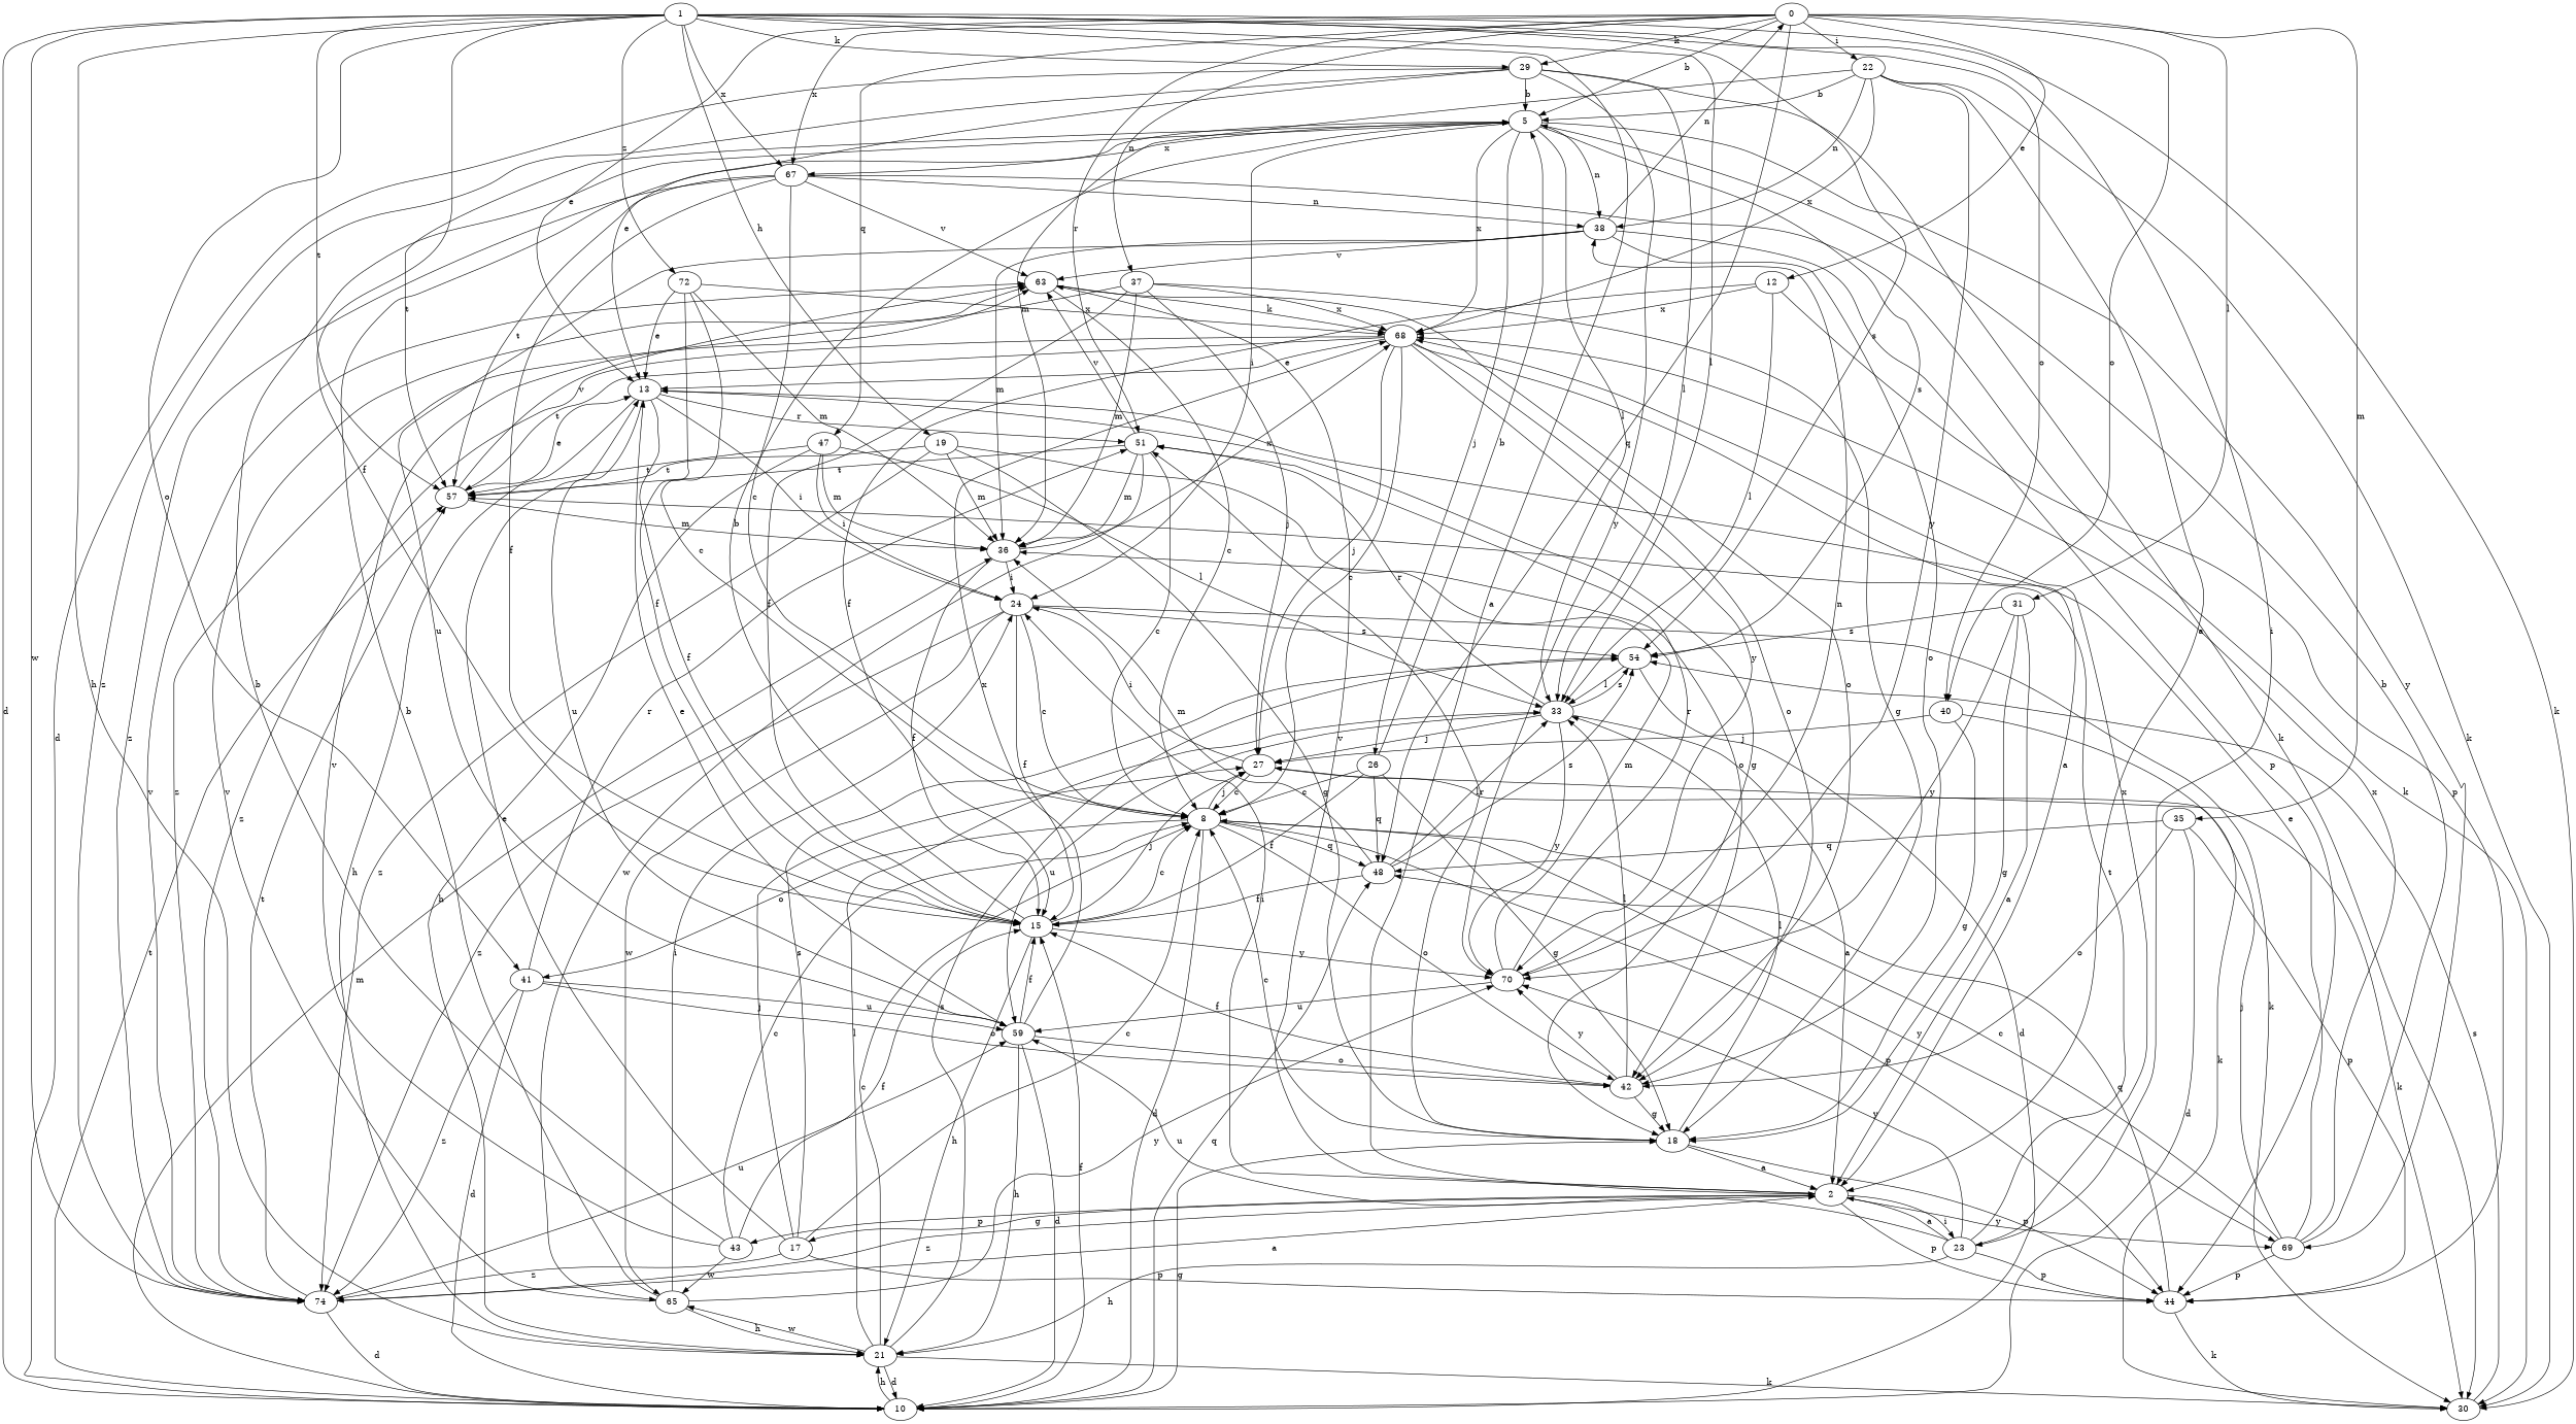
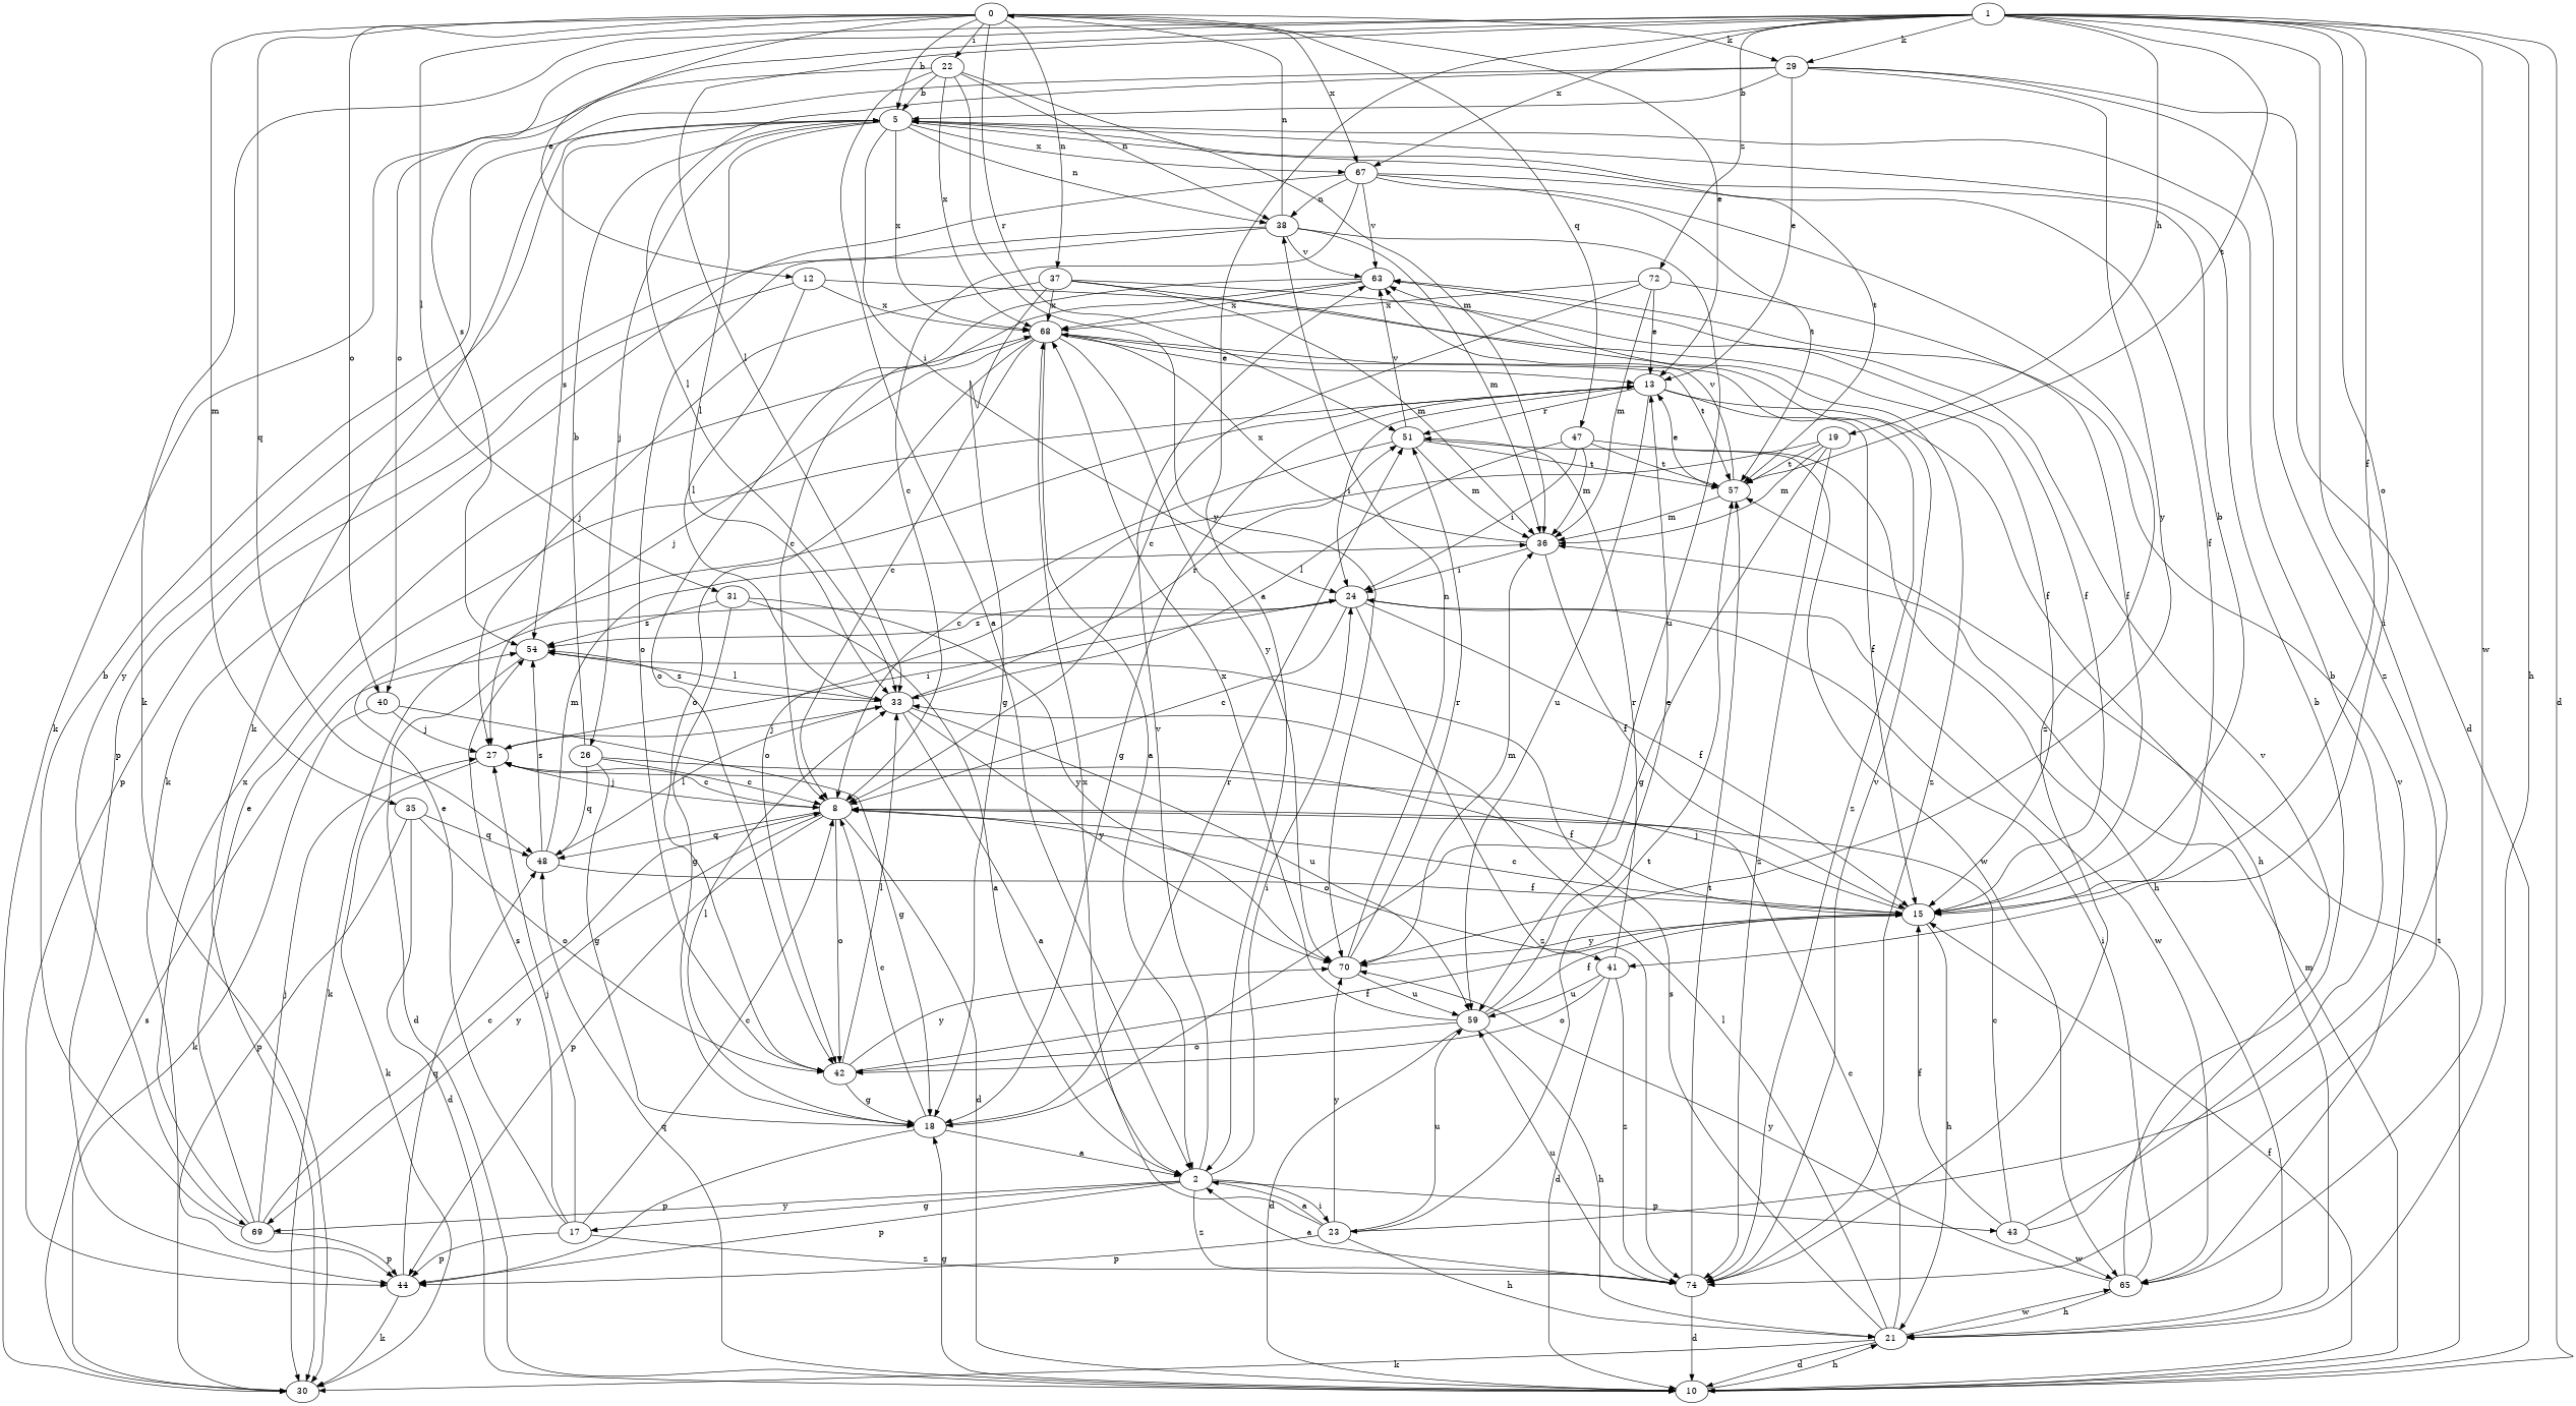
  strict digraph {
    0
    5
    12
    13
    22
    29
    31
    35
    37
    40
    47
    48
    51
    67
    38
    33
    54
    57
    24
    69
    26
    68
    15
    44
    21
    18
    59
    2
    30
    36
    70
    10
    74
    42
    27
    63
    65
    8
    1
    19
    23
    41
    72
    17
    43
    0 -> 5 [label=b]
    0 -> 12 [label=e]
    0 -> 13 [label=e]
    0 -> 22 [label=i]
    0 -> 29 [label=k]
    0 -> 31 [label=l]
    0 -> 35 [label=m]
    0 -> 37 [label=n]
    0 -> 40 [label=o]
    0 -> 47 [label=q]
    0 -> 48 [label=q]
    0 -> 51 [label=r]
    0 -> 67 [label=x]
    5 -> 67 [label=x]
    5 -> 38 [label=n]
    5 -> 33 [label=l]
    5 -> 54 [label=s]
    5 -> 57 [label=t]
    5 -> 24 [label=i]
    5 -> 69 [label=y]
    5 -> 26 [label=j]
    5 -> 68 [label=x]
    12 -> 33 [label=l]
    12 -> 68 [label=x]
    12 -> 15 [label=f]
    12 -> 44 [label=p]
    13 -> 51 [label=r]
    13 -> 24 [label=i]
    13 -> 15 [label=f]
    13 -> 21 [label=h]
    13 -> 18 [label=g]
    13 -> 59 [label=u]
    22 -> 5 [label=b]
    22 -> 38 [label=n]
    22 -> 68 [label=x]
    22 -> 2 [label=a]
    22 -> 30 [label=k]
    22 -> 36 [label=m]
    22 -> 70 [label=y]
    29 -> 5 [label=b]
    29 -> 13 [label=e]
    29 -> 33 [label=l]
    29 -> 30 [label=k]
    29 -> 70 [label=y]
    29 -> 10 [label=d]
    29 -> 74 [label=z]
    31 -> 54 [label=s]
    31 -> 18 [label=g]
    31 -> 2 [label=a]
    31 -> 70 [label=y]
    35 -> 48 [label=q]
    35 -> 44 [label=p]
    35 -> 10 [label=d]
    35 -> 42 [label=o]
    37 -> 68 [label=x]
    37 -> 15 [label=f]
    37 -> 18 [label=g]
    37 -> 36 [label=m]
    37 -> 74 [label=z]
    37 -> 27 [label=j]
    40 -> 18 [label=g]
    40 -> 30 [label=k]
    40 -> 27 [label=j]
    47 -> 33 [label=l]
    47 -> 57 [label=t]
    47 -> 24 [label=i]
    47 -> 21 [label=h]
    47 -> 36 [label=m]
    48 -> 33 [label=l]
    48 -> 54 [label=s]
    48 -> 15 [label=f]
    48 -> 36 [label=m]
    51 -> 57 [label=t]
    51 -> 36 [label=m]
    51 -> 63 [label=v]
    51 -> 65 [label=w]
    51 -> 8 [label=c]
    67 -> 38 [label=n]
    67 -> 57 [label=t]
    67 -> 15 [label=f]
    67 -> 30 [label=k]
    67 -> 74 [label=z]
    67 -> 63 [label=v]
    67 -> 8 [label=c]
    38 -> 0 [label=n]
    38 -> 44 [label=p]
    38 -> 59 [label=u]
    38 -> 36 [label=m]
    38 -> 42 [label=o]
    38 -> 63 [label=v]
    33 -> 51 [label=r]
    33 -> 54 [label=s]
    33 -> 59 [label=u]
    33 -> 2 [label=a]
    33 -> 70 [label=y]
    33 -> 27 [label=j]
    54 -> 33 [label=l]
    54 -> 10 [label=d]
    57 -> 13 [label=e]
    57 -> 36 [label=m]
    57 -> 63 [label=v]
    24 -> 54 [label=s]
    24 -> 15 [label=f]
    24 -> 30 [label=k]
    24 -> 74 [label=z]
    24 -> 65 [label=w]
    24 -> 8 [label=c]
    69 -> 5 [label=b]
    69 -> 13 [label=e]
    69 -> 68 [label=x]
    69 -> 44 [label=p]
    69 -> 27 [label=j]
    69 -> 8 [label=c]
    26 -> 5 [label=b]
    26 -> 48 [label=q]
    26 -> 15 [label=f]
    26 -> 18 [label=g]
    26 -> 8 [label=c]
    68 -> 13 [label=e]
    68 -> 57 [label=t]
    68 -> 2 [label=a]
    68 -> 70 [label=y]
    68 -> 74 [label=z]
    68 -> 42 [label=o]
    68 -> 27 [label=j]
    68 -> 8 [label=c]
    15 -> 5 [label=b]
    15 -> 21 [label=h]
    15 -> 70 [label=y]
    15 -> 27 [label=j]
    15 -> 8 [label=c]
    44 -> 48 [label=q]
    44 -> 30 [label=k]
    21 -> 33 [label=l]
    21 -> 54 [label=s]
    21 -> 30 [label=k]
    21 -> 10 [label=d]
    21 -> 65 [label=w]
    21 -> 8 [label=c]
    18 -> 51 [label=r]
    18 -> 33 [label=l]
    18 -> 44 [label=p]
    18 -> 2 [label=a]
    18 -> 8 [label=c]
    59 -> 13 [label=e]
    59 -> 68 [label=x]
    59 -> 15 [label=f]
    59 -> 21 [label=h]
    59 -> 10 [label=d]
    59 -> 42 [label=o]
    2 -> 24 [label=i]
    2 -> 69 [label=y]
    2 -> 44 [label=p]
    2 -> 74 [label=z]
    2 -> 63 [label=v]
    2 -> 23 [label=i]
    2 -> 17 [label=g]
    2 -> 43 [label=p]
    30 -> 54 [label=s]
    36 -> 24 [label=i]
    36 -> 68 [label=x]
    36 -> 15 [label=f]
    70 -> 51 [label=r]
    70 -> 38 [label=n]
    70 -> 59 [label=u]
    70 -> 36 [label=m]
    10 -> 48 [label=q]
    10 -> 57 [label=t]
    10 -> 15 [label=f]
    10 -> 21 [label=h]
    10 -> 18 [label=g]
    10 -> 36 [label=m]
    74 -> 57 [label=t]
    74 -> 59 [label=u]
    74 -> 2 [label=a]
    74 -> 10 [label=d]
    74 -> 63 [label=v]
    42 -> 33 [label=l]
    42 -> 15 [label=f]
    42 -> 18 [label=g]
    42 -> 70 [label=y]
    27 -> 24 [label=i]
    27 -> 30 [label=k]
    27 -> 8 [label=c]
-   63 -> 68 [label=k]
+   63 -> 68 [label=x]
    63 -> 42 [label=o]
    63 -> 8 [label=c]
    65 -> 5 [label=b]
    65 -> 24 [label=i]
    65 -> 21 [label=h]
    65 -> 70 [label=y]
    65 -> 63 [label=v]
    8 -> 48 [label=q]
    8 -> 69 [label=y]
    8 -> 44 [label=p]
    8 -> 10 [label=d]
    8 -> 42 [label=o]
    8 -> 27 [label=j]
    8 -> 41 [label=o]
    1 -> 29 [label=k]
    1 -> 40 [label=o]
    1 -> 67 [label=x]
    1 -> 33 [label=l]
    1 -> 54 [label=s]
    1 -> 57 [label=t]
    1 -> 15 [label=f]
    1 -> 21 [label=h]
    1 -> 2 [label=a]
    1 -> 30 [label=k]
    1 -> 10 [label=d]
-   1 -> 74 [label=w]
+   1 -> 65 [label=w]
    1 -> 19 [label=h]
    1 -> 23 [label=i]
    1 -> 41 [label=o]
    1 -> 72 [label=z]
    19 -> 57 [label=t]
    19 -> 18 [label=g]
    19 -> 36 [label=m]
    19 -> 74 [label=z]
    19 -> 42 [label=o]
    23 -> 57 [label=t]
    23 -> 68 [label=x]
    23 -> 44 [label=p]
    23 -> 21 [label=h]
    23 -> 59 [label=u]
    23 -> 2 [label=a]
    23 -> 70 [label=y]
    41 -> 51 [label=r]
    41 -> 59 [label=u]
    41 -> 10 [label=d]
    41 -> 74 [label=z]
    41 -> 42 [label=o]
    72 -> 13 [label=e]
    72 -> 68 [label=x]
    72 -> 15 [label=f]
    72 -> 36 [label=m]
    72 -> 8 [label=c]
    17 -> 13 [label=e]
    17 -> 54 [label=s]
    17 -> 44 [label=p]
    17 -> 74 [label=z]
    17 -> 27 [label=j]
    17 -> 8 [label=c]
    43 -> 5 [label=b]
    43 -> 15 [label=f]
    43 -> 63 [label=v]
    43 -> 65 [label=w]
    43 -> 8 [label=c]
  }
